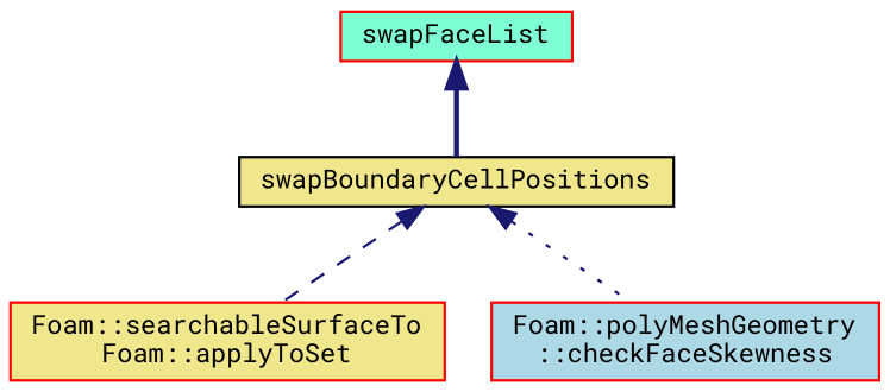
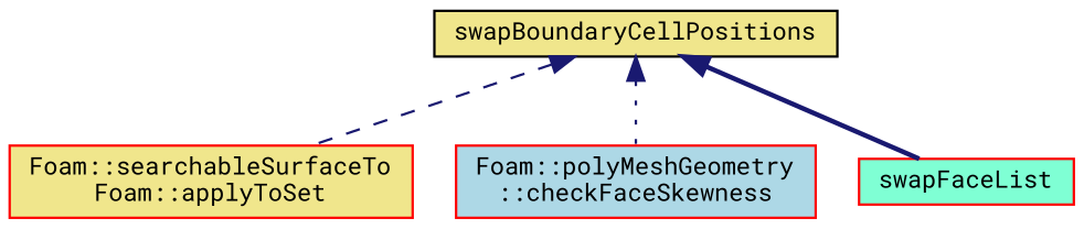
  digraph {
    fontname="Roboto Mono"
    rankdir=TB
    node [color=red fillcolor=khaki fontname="Roboto Mono" fontsize=10 shape=record style=filled]
    edge [color=midnightblue dir=back fontname="Roboto Mono" fontsize=10 labelfontname=Helvetica labelfontsize=10]
    n1 [color=black fontcolor=black height=0.2 label=swapBoundaryCellPositions width=0.4]
    n2 [height=0.2 label="Foam::searchableSurfaceTo\lFoam::applyToSet" width=0.4]
    n3 [fillcolor=lightblue height=0.2 label="Foam::polyMeshGeometry\l::checkFaceSkewness" width=0.4]
    n4 [fillcolor=aquamarine height=0.2 label=swapFaceList width=0.4]
    n1 -> n2 [style=dashed]
    n1 -> n3 [style=dotted]
-   n4 -> n1 [style=bold]
+   n1 -> n4 [style=bold]
  }
